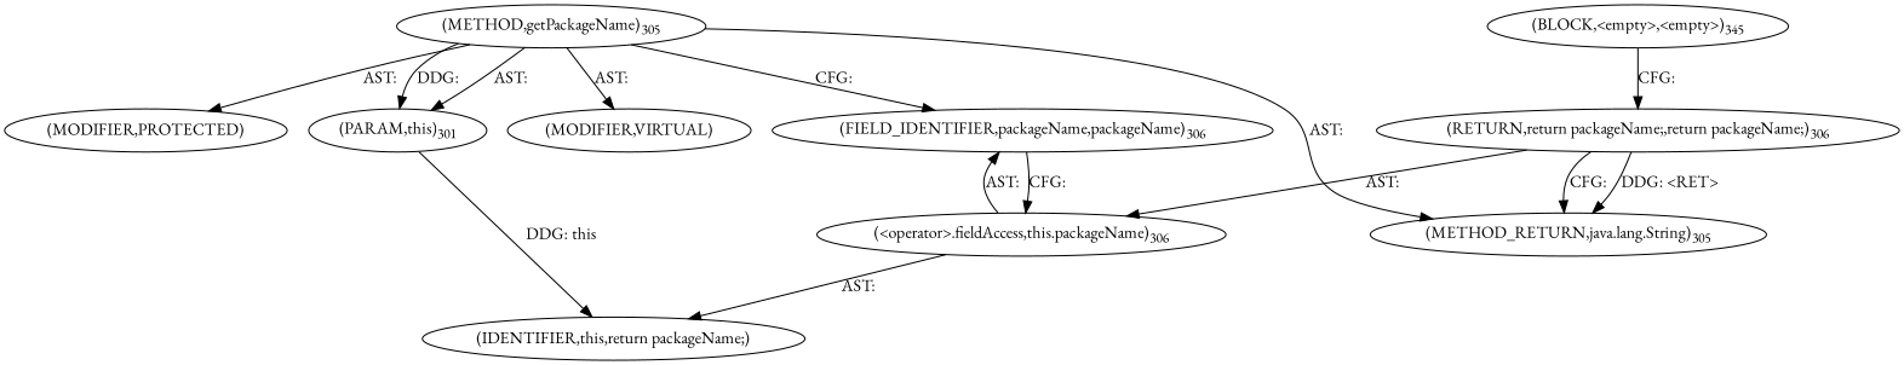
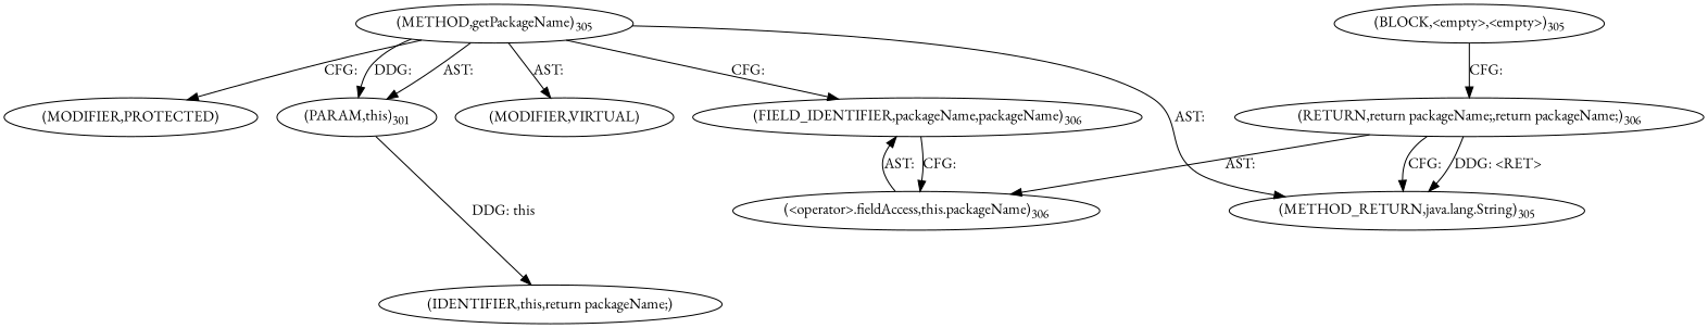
  digraph {
    fontname="EB Garamond"
    node [fontname="EB Garamond"]
    edge [fontname="EB Garamond"]
    n1 [label=<(METHOD,getPackageName)<SUB>305</SUB>>]
    n2 [label=<(PARAM,this)<SUB>301</SUB>>]
    n3 [label=<(FIELD_IDENTIFIER,packageName,packageName)<SUB>306</SUB>>]
    n4 [label=<(MODIFIER,PROTECTED)>]
    n5 [label=<(MODIFIER,VIRTUAL)>]
    n6 [label=<(METHOD_RETURN,java.lang.String)<SUB>305</SUB>>]
    n7 [label=<(IDENTIFIER,this,return packageName;)>]
-   n8 [label=<(BLOCK,&lt;empty&gt;,&lt;empty&gt;)<SUB>345</SUB>>]
+   n8 [label=<(BLOCK,&lt;empty&gt;,&lt;empty&gt;)<SUB>305</SUB>>]
    n9 [label=<(RETURN,return packageName;,return packageName;)<SUB>306</SUB>>]
    n10 [label=<(&lt;operator&gt;.fieldAccess,this.packageName)<SUB>306</SUB>>]
    n1 -> n2 [label="AST: "]
    n1 -> n2 [label="DDG: "]
    n1 -> n3 [label="CFG: "]
-   n1 -> n4 [label="AST: "]
+   n1 -> n4 [label="CFG: "]
    n1 -> n5 [label="AST: "]
    n1 -> n6 [label="AST: "]
    n2 -> n7 [label="DDG: this"]
    n3 -> n10 [label="CFG: "]
    n8 -> n9 [label="CFG: "]
    n9 -> n6 [label="CFG: "]
    n9 -> n6 [label="DDG: &lt;RET&gt;"]
    n9 -> n10 [label="AST: "]
    n10 -> n3 [label="AST: "]
-   n10 -> n7 [label="AST: "]
  }
